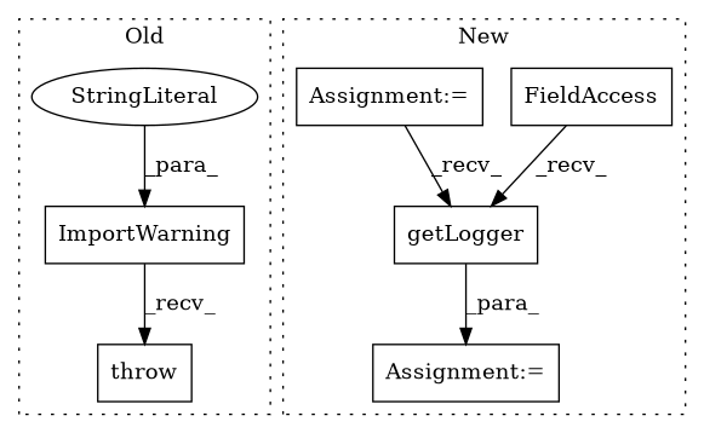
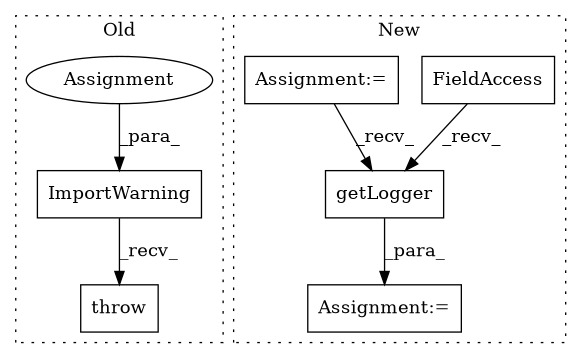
  digraph {
    node [a=32 shape=box]
    n1 [a=53 l=6 label=throw s=359]
    n2 [l="14,1" label=ImportWarning s="365,527"]
-   n3 [a=45 l=148 label=StringLiteral s=379 shape=ellipse]
+   n3 [a=45 l=148 label=Assignment s=379 shape=ellipse]
    n4 [l="10,1" label=getLogger s="342,360"]
    n5 [a=7 l=1 label="Assignment:=" s=333]
    n6 [a=22 l=8 label=FieldAccess s=352]
    n7 [a=7 l=7 label="Assignment:=" s=248]
    subgraph cluster_1 {
      label=Old
      style=dotted
      n1
      n2
      n3
    }
    subgraph cluster_2 {
      label=New
      style=dotted
      n4
      n5
      n6
      n7
    }
    n2 -> n1 [label=_recv_]
    n3 -> n2 [label=_para_]
    n4 -> n5 [label=_para_]
    n6 -> n4 [label=_recv_]
    n7 -> n4 [label=_recv_]
  }
